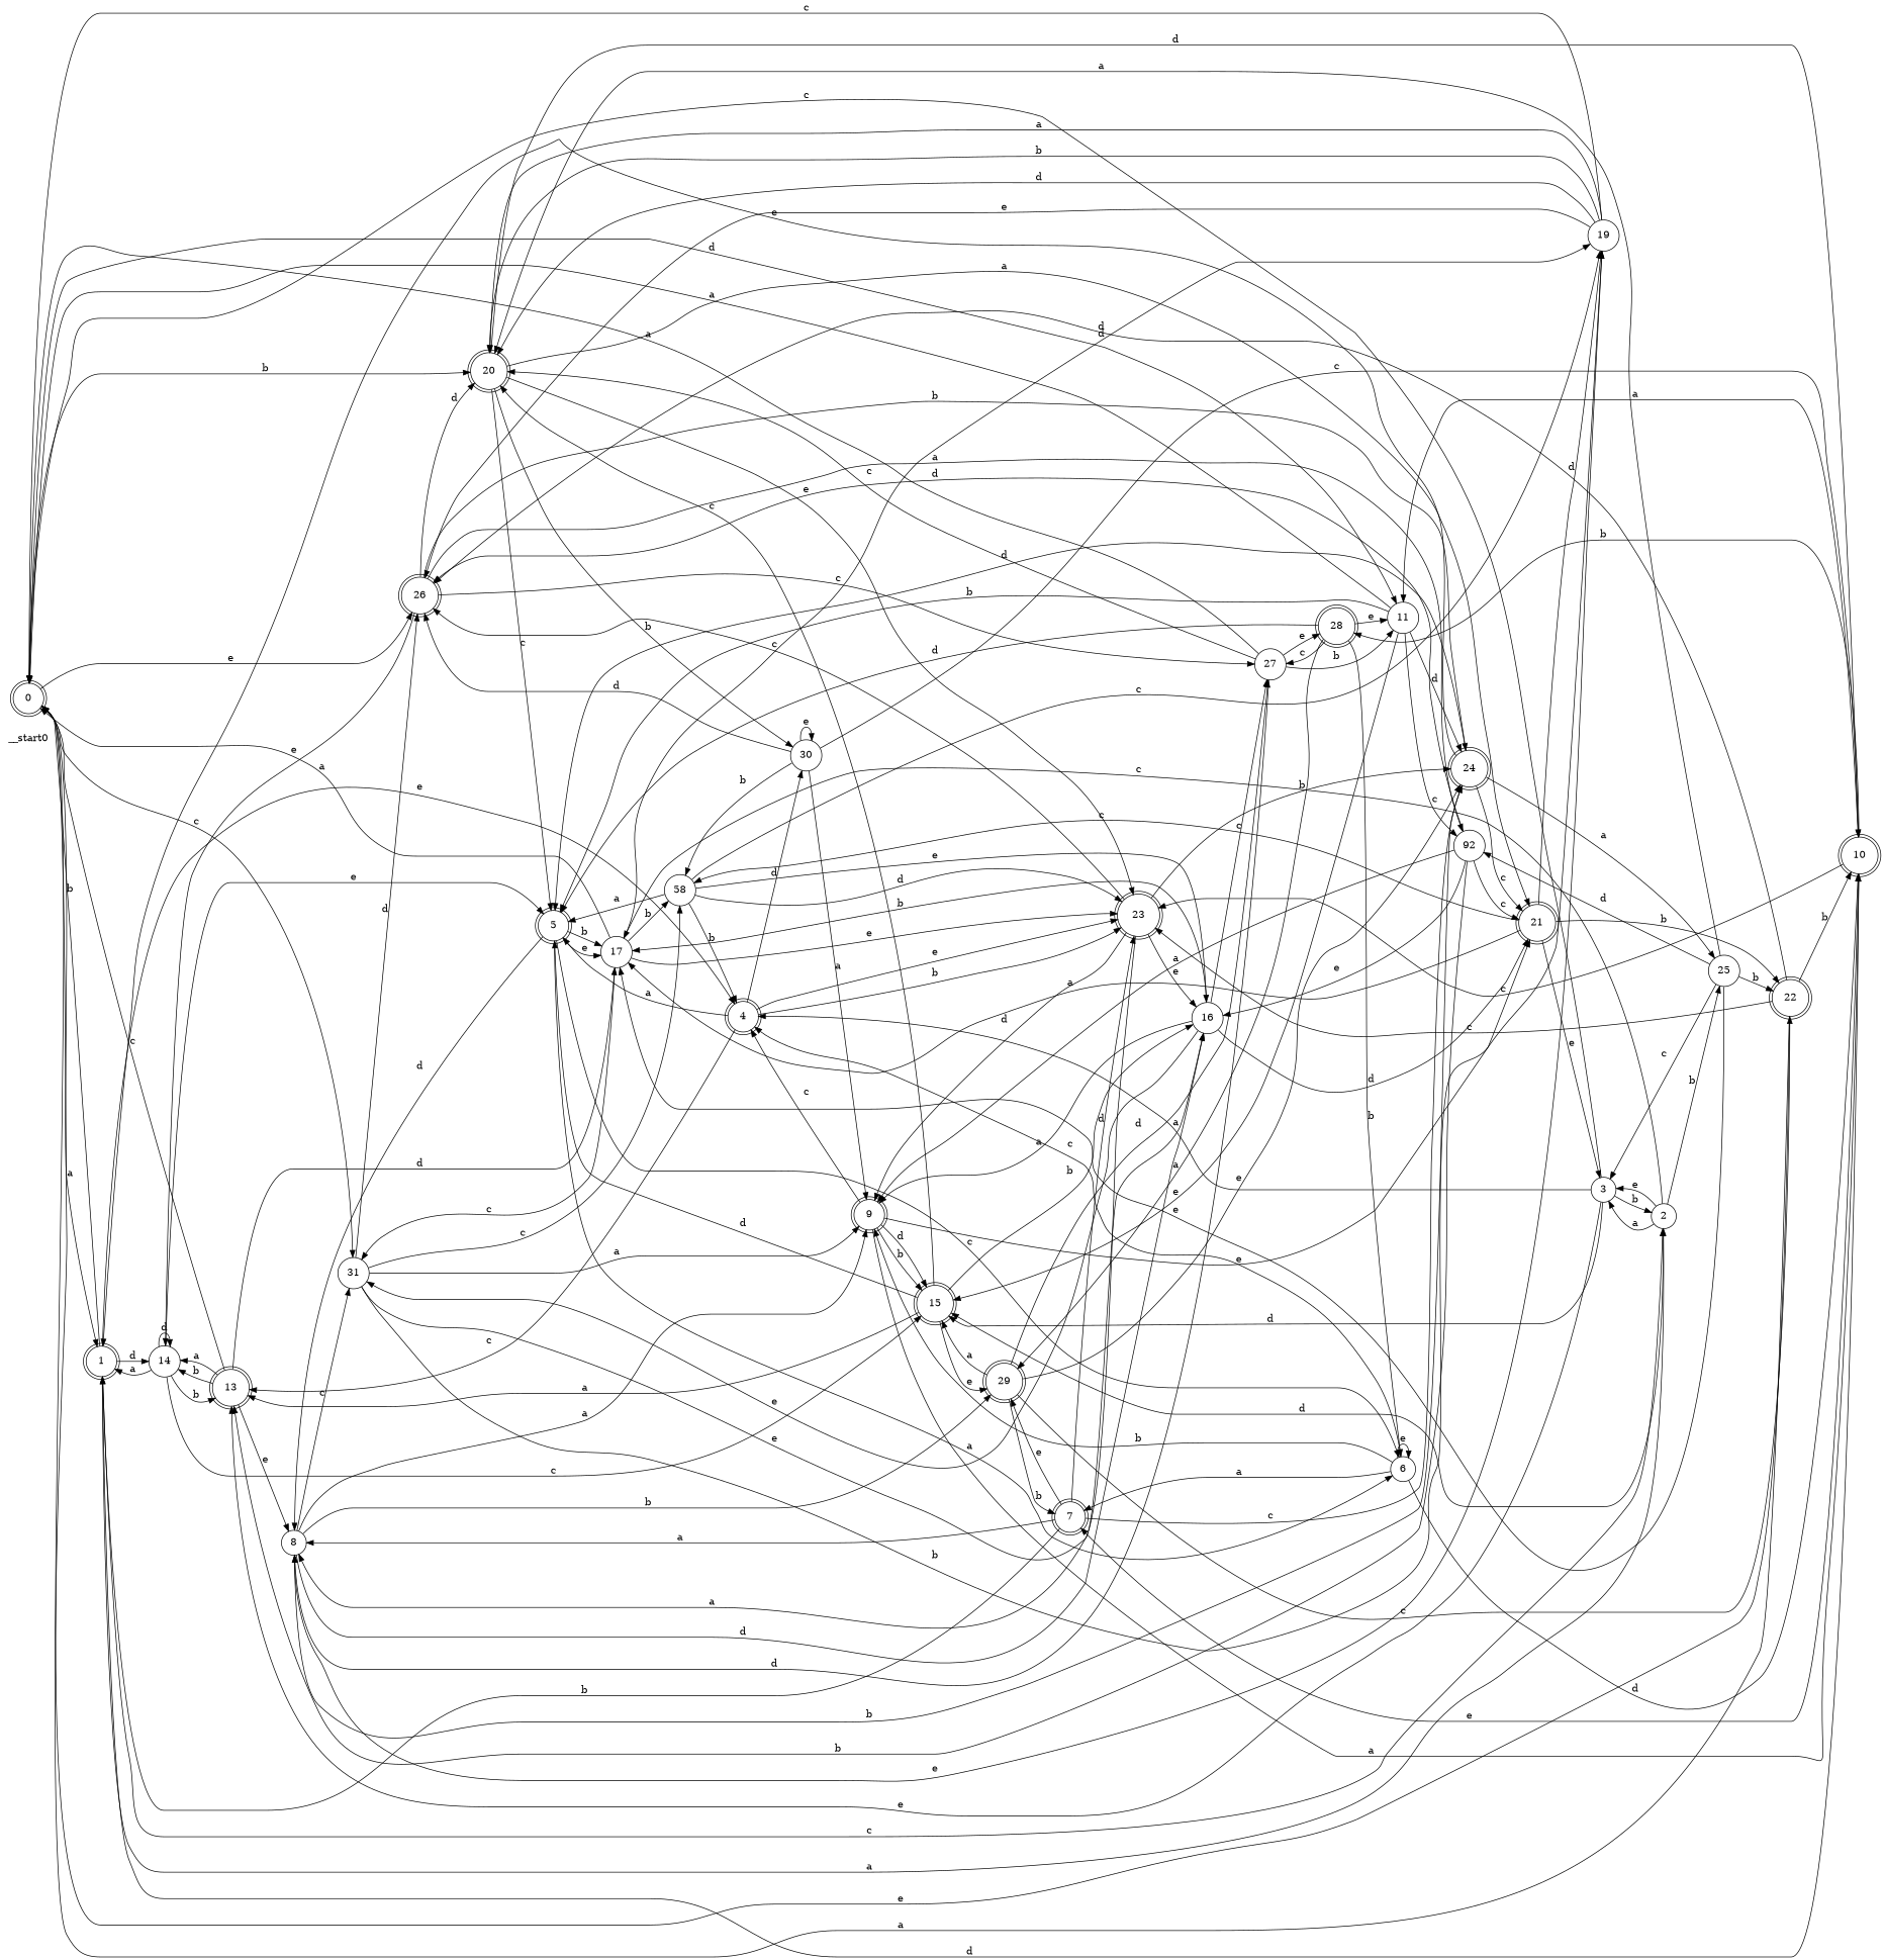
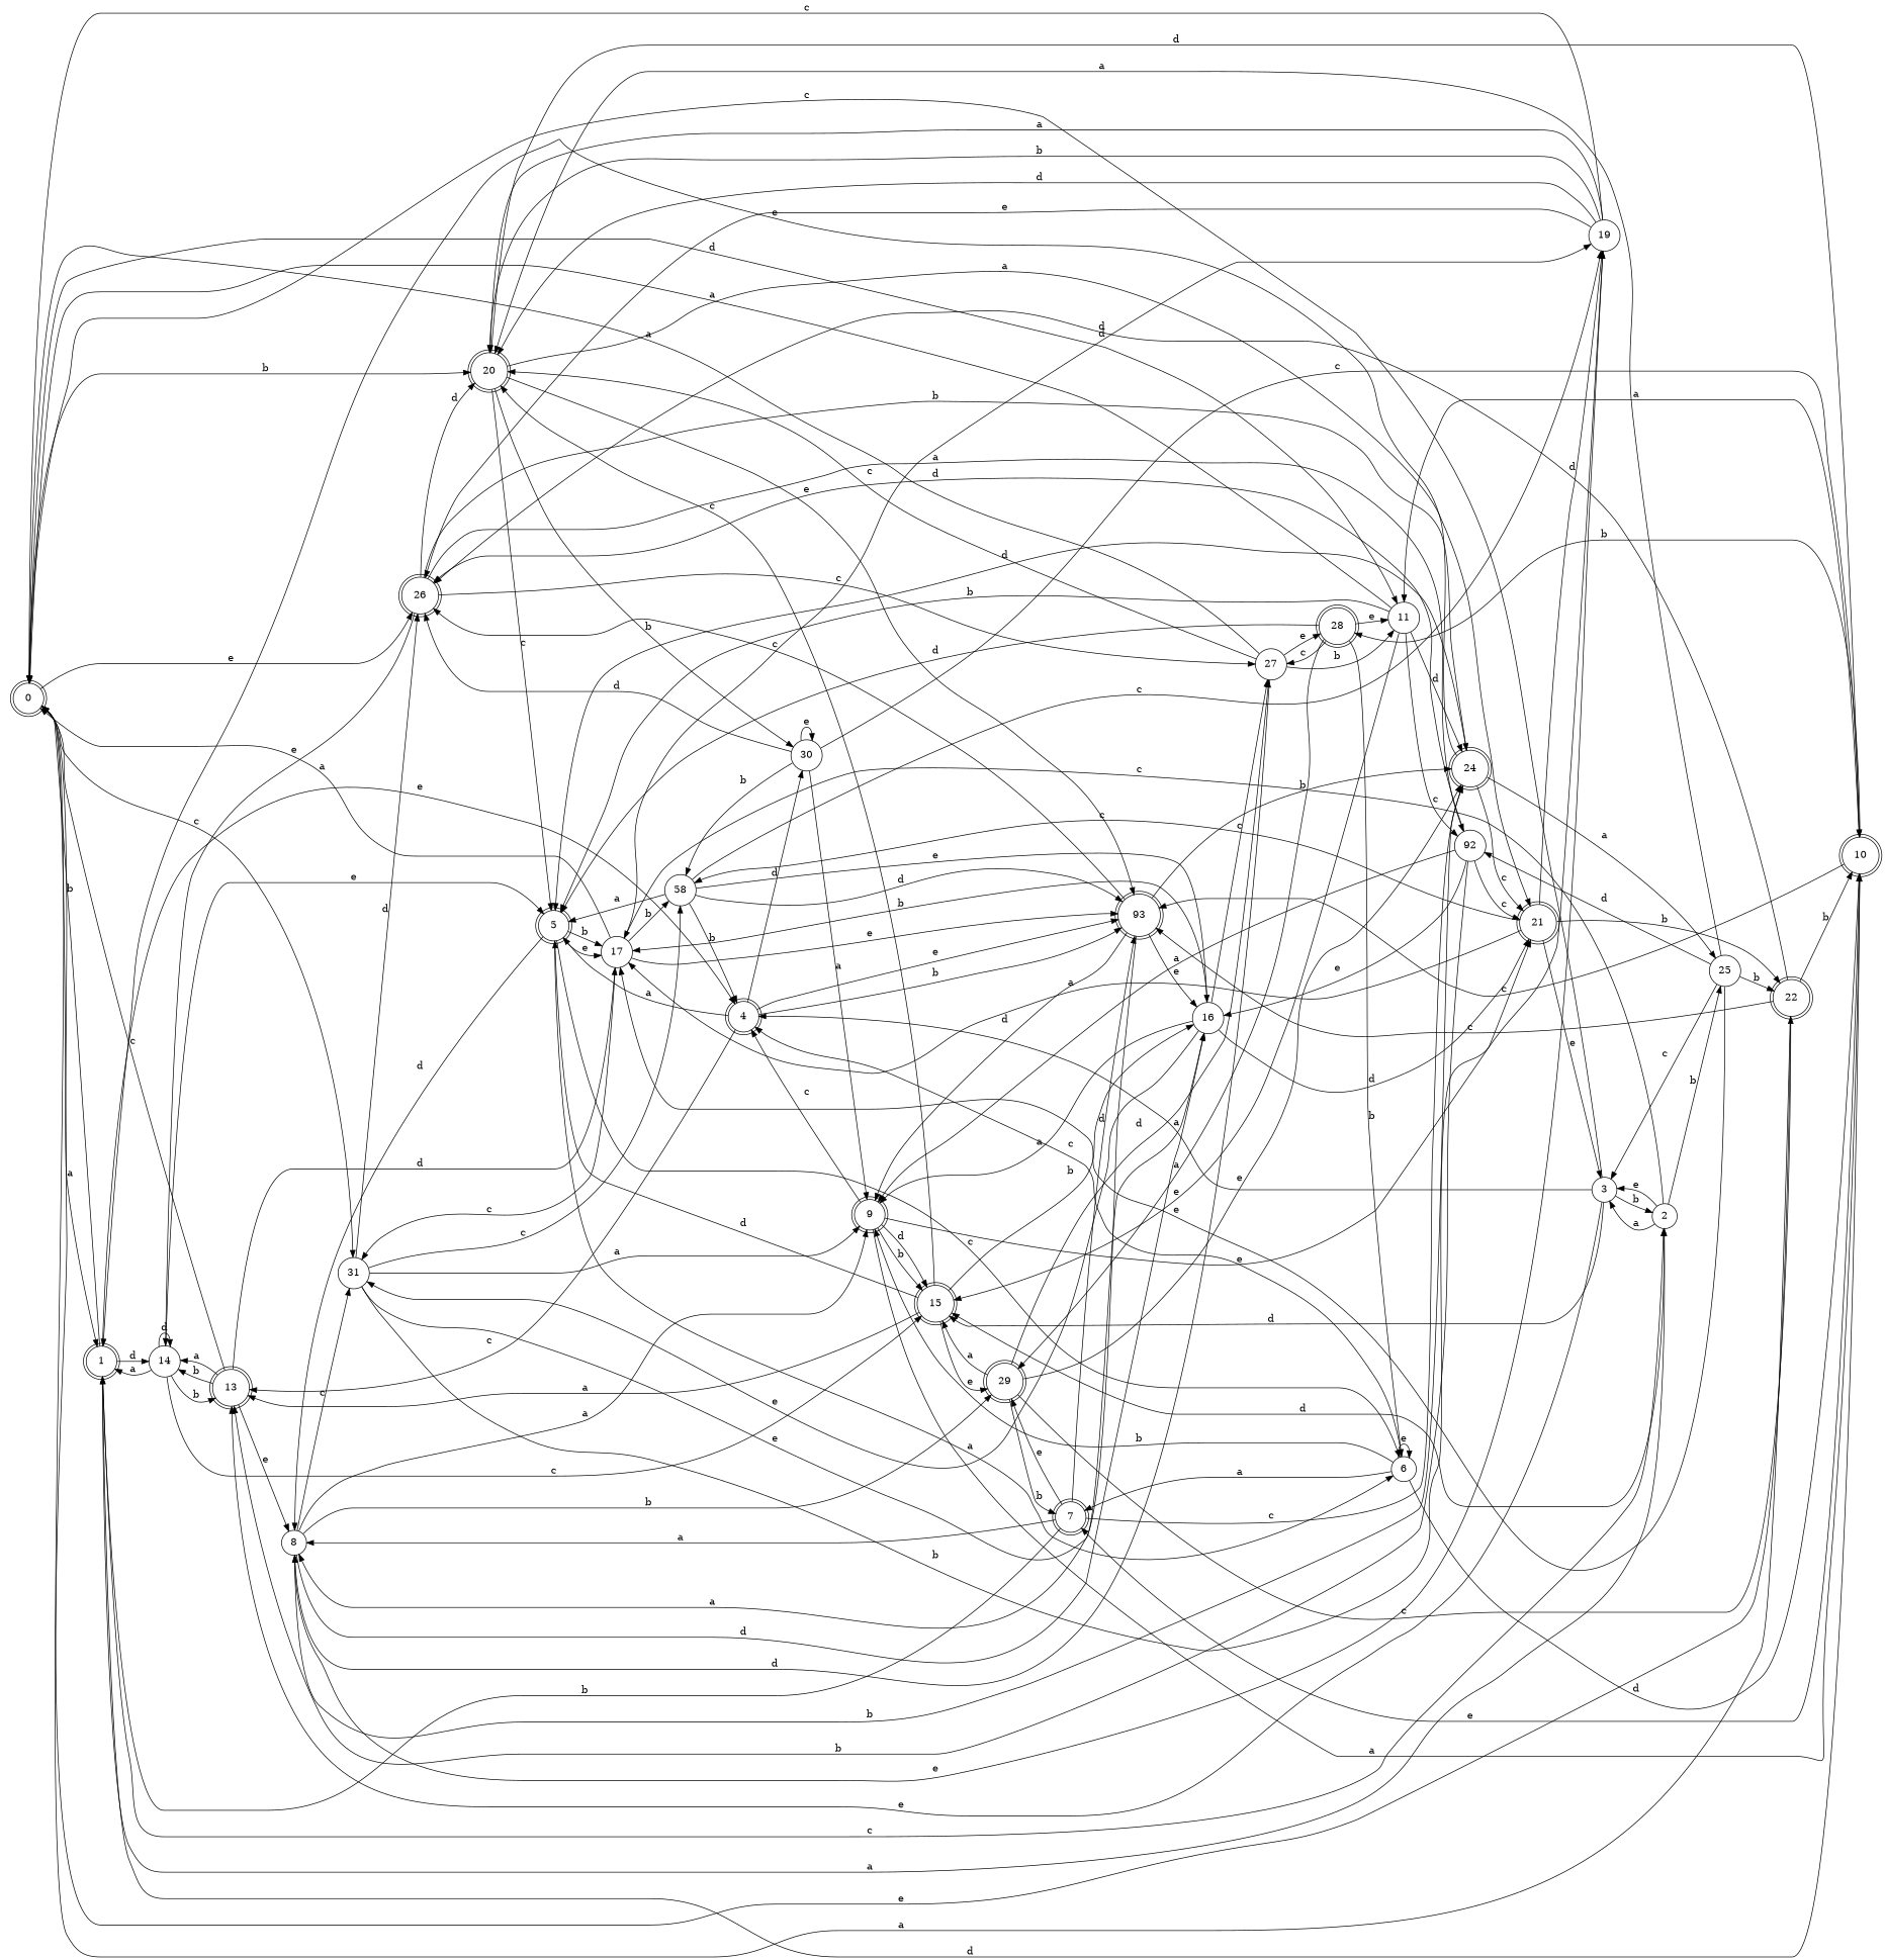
  digraph {
    rankdir=LR
    node [shape=doublecircle color=black fillcolor=white style="rounded,filled"]
-   __start0 [shape=none color="" fillcolor="" style=""]
    n2 [label=0]
    n3 [label=1]
    n4 [label=11 shape=circle style=filled]
    n5 [label=20]
    n6 [label=26]
    n7 [label=31 shape=circle style=filled]
    n8 [label=2 shape=circle style=filled]
    n9 [label=4]
    n10 [label=14 shape=circle style=filled]
    n11 [label=15]
    n12 [label=5]
    n13 [label=24]
    n14 [label=92 shape=circle style=filled]
-   n15 [label=23]
+   n15 [label=93]
    n16 [label=30 shape=circle style=filled]
    n17 [label=10]
    n18 [label=21]
    n19 [label=27 shape=circle style=filled]
    n20 [label=9]
    n21 [label=16 shape=circle style=filled]
    n22 [label=58 shape=circle style=filled]
    n23 [label=3 shape=circle style=filled]
    n24 [label=17 shape=circle style=filled]
    n25 [label=25 shape=circle style=filled]
    n26 [label=13]
    n27 [label=29]
    n28 [label=19 shape=circle style=filled]
    n29 [label=22]
    n30 [label=8 shape=circle style=filled]
    n31 [label=6 shape=circle style=filled]
    n32 [label=7]
    n33 [label=28]
    n2 -> n3 [label=a]
    n2 -> n4 [label=d]
    n2 -> n5 [label=b]
    n2 -> n6 [label=e]
    n2 -> n7 [label=c]
    n3 -> n2 [label=b]
    n3 -> n8 [label=a]
    n3 -> n8 [label=c]
    n3 -> n9 [label=e]
    n3 -> n10 [label=d]
    n4 -> n2 [label=a]
    n4 -> n11 [label=e]
    n4 -> n12 [label=b]
    n4 -> n13 [label=d]
    n4 -> n14 [label=c]
    n5 -> n12 [label=c]
    n5 -> n15 [label=e]
    n5 -> n16 [label=b]
    n5 -> n17 [label=d]
    n5 -> n18 [label=a]
    n6 -> n5 [label=d]
    n6 -> n10 [label=e]
    n6 -> n13 [label=b]
    n6 -> n14 [label=a]
    n6 -> n19 [label=c]
    n7 -> n6 [label=d]
    n7 -> n18 [label=b]
    n7 -> n20 [label=a]
    n7 -> n21 [label=e]
    n7 -> n22 [label=c]
    n8 -> n11 [label=d]
    n8 -> n23 [label=a]
    n8 -> n23 [label=e]
    n8 -> n24 [label=c]
    n8 -> n25 [label=b]
    n9 -> n12 [label=a]
    n9 -> n15 [label=b]
    n9 -> n15 [label=e]
    n9 -> n16 [label=d]
    n9 -> n26 [label=c]
    n10 -> n3 [label=a]
    n10 -> n10 [label=d]
    n10 -> n11 [label=c]
    n10 -> n12 [label=e]
    n10 -> n26 [label=b]
    n11 -> n5 [label=c]
    n11 -> n12 [label=d]
    n11 -> n21 [label=b]
    n11 -> n26 [label=a]
    n11 -> n27 [label=e]
    n12 -> n24 [label=b]
    n12 -> n24 [label=e]
    n12 -> n30 [label=d]
    n12 -> n31 [label=a]
    n12 -> n31 [label=c]
    n13 -> n3 [label=e]
    n13 -> n12 [label=d]
    n13 -> n18 [label=c]
    n13 -> n25 [label=a]
    n13 -> n30 [label=b]
    n14 -> n6 [label=d]
    n14 -> n18 [label=c]
    n14 -> n20 [label=a]
    n14 -> n21 [label=e]
    n14 -> n26 [label=b]
    n15 -> n6 [label=c]
    n15 -> n13 [label=b]
    n15 -> n20 [label=d]
    n15 -> n21 [label=e]
    n15 -> n30 [label=a]
    n16 -> n6 [label=d]
    n16 -> n16 [label=e]
    n16 -> n17 [label=c]
    n16 -> n20 [label=a]
    n16 -> n22 [label=b]
    n17 -> n3 [label=d]
    n17 -> n4 [label=a]
    n17 -> n15 [label=c]
    n17 -> n32 [label=e]
    n17 -> n33 [label=b]
    n18 -> n22 [label=c]
    n18 -> n23 [label=e]
    n18 -> n24 [label=a]
    n18 -> n28 [label=d]
    n18 -> n29 [label=b]
    n19 -> n2 [label=a]
    n19 -> n4 [label=b]
    n19 -> n5 [label=c]
    n19 -> n30 [label=d]
    n19 -> n33 [label=e]
    n20 -> n9 [label=c]
    n20 -> n11 [label=b]
    n20 -> n11 [label=d]
    n20 -> n17 [label=a]
    n20 -> n28 [label=e]
    n21 -> n7 [label=e]
    n21 -> n18 [label=d]
    n21 -> n19 [label=c]
    n21 -> n20 [label=a]
    n21 -> n24 [label=b]
    n22 -> n9 [label=b]
    n22 -> n12 [label=a]
    n22 -> n15 [label=d]
    n22 -> n21 [label=e]
    n22 -> n28 [label=c]
    n23 -> n2 [label=c]
    n23 -> n8 [label=b]
    n23 -> n9 [label=a]
    n23 -> n11 [label=d]
    n23 -> n26 [label=e]
    n24 -> n2 [label=a]
    n24 -> n7 [label=c]
    n24 -> n15 [label=e]
    n24 -> n22 [label=b]
    n24 -> n28 [label=d]
    n25 -> n5 [label=a]
    n25 -> n14 [label=d]
    n25 -> n23 [label=c]
    n25 -> n24 [label=e]
    n25 -> n29 [label=b]
    n26 -> n2 [label=c]
    n26 -> n10 [label=a]
    n26 -> n10 [label=b]
    n26 -> n24 [label=d]
    n26 -> n30 [label=e]
    n27 -> n11 [label=a]
    n27 -> n13 [label=e]
    n27 -> n19 [label=d]
    n27 -> n29 [label=c]
    n27 -> n32 [label=b]
    n28 -> n2 [label=c]
    n28 -> n5 [label=a]
    n28 -> n5 [label=b]
    n28 -> n5 [label=d]
    n28 -> n6 [label=e]
    n29 -> n2 [label=a]
    n29 -> n2 [label=e]
    n29 -> n6 [label=d]
    n29 -> n15 [label=c]
    n29 -> n17 [label=b]
    n30 -> n7 [label=c]
    n30 -> n20 [label=a]
    n30 -> n21 [label=d]
    n30 -> n27 [label=b]
    n30 -> n28 [label=e]
    n31 -> n9 [label=c]
    n31 -> n17 [label=d]
    n31 -> n20 [label=b]
    n31 -> n31 [label=e]
    n31 -> n32 [label=a]
    n32 -> n3 [label=b]
    n32 -> n13 [label=c]
    n32 -> n15 [label=d]
    n32 -> n27 [label=e]
    n32 -> n30 [label=a]
    n33 -> n4 [label=e]
    n33 -> n12 [label=d]
    n33 -> n19 [label=c]
    n33 -> n27 [label=a]
    n33 -> n31 [label=b]
  }
